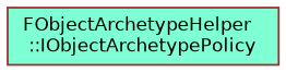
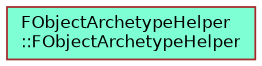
  digraph {
    rankdir=LR
-   n1 [color=brown fillcolor=aquamarine fontname=Helvetica fontsize=10 height=0.2 label="FObjectArchetypeHelper\l::IObjectArchetypePolicy" shape=box style=filled width=0.4]
+   n1 [color=brown fillcolor=aquamarine fontname=Helvetica fontsize=10 height=0.2 label="FObjectArchetypeHelper\l::FObjectArchetypeHelper" shape=box style=filled width=0.4]
  }
